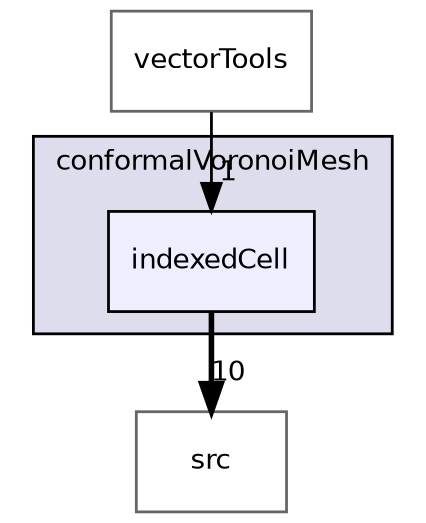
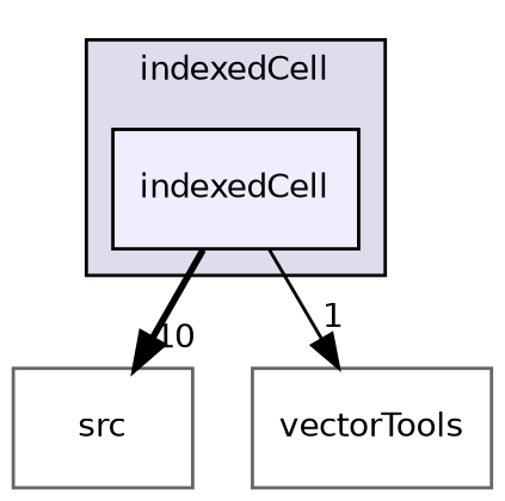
  digraph {
    compound=true
    node [color=gray40 fontname=Helvetica fontsize=10 shape=box]
    edge [labeldistance=1.5 labelfontname=Helvetica labelfontsize=10]
    n1 [color=black fillcolor="#eeeeff" label=indexedCell pencolor=black style=filled]
    n2 [label=src]
    n3 [label=vectorTools]
    subgraph cluster_1 {
      bgcolor="#ddddee"
      fontname=Helvetica
      fontsize=10
-     label=conformalVoronoiMesh
+     label=indexedCell
      pencolor=black
      n1
    }
    n1 -> n2 [headlabel=10 style=bold]
-   n3 -> n1 [headlabel=1 style=solid]
+   n1 -> n3 [headlabel=1 style=solid]
  }
